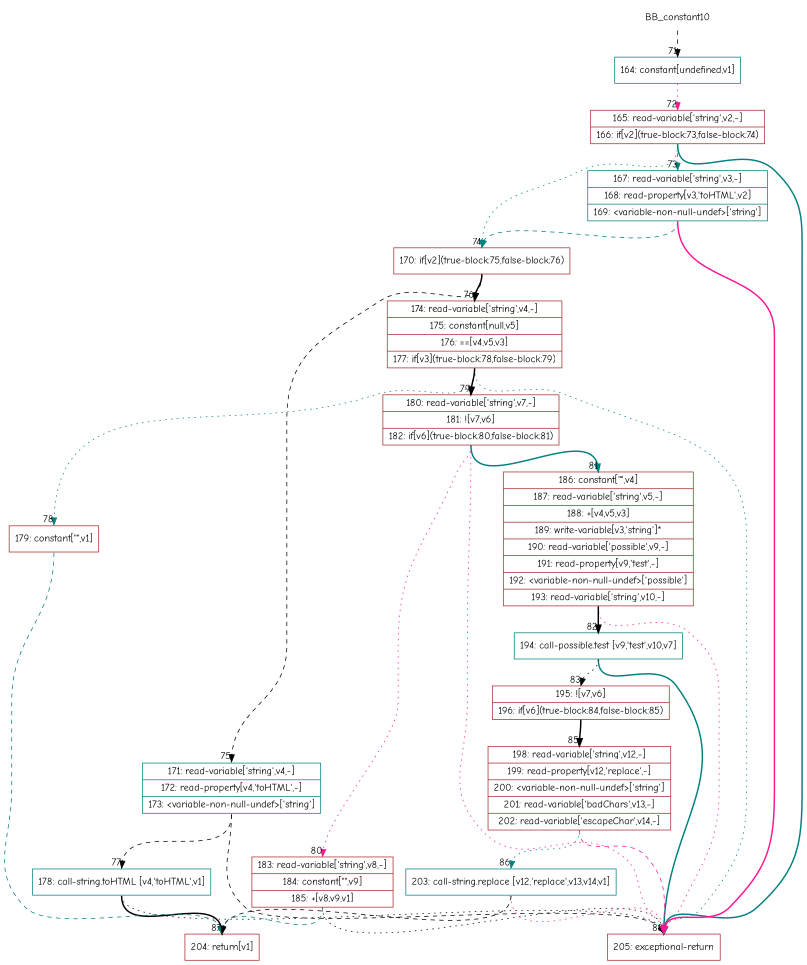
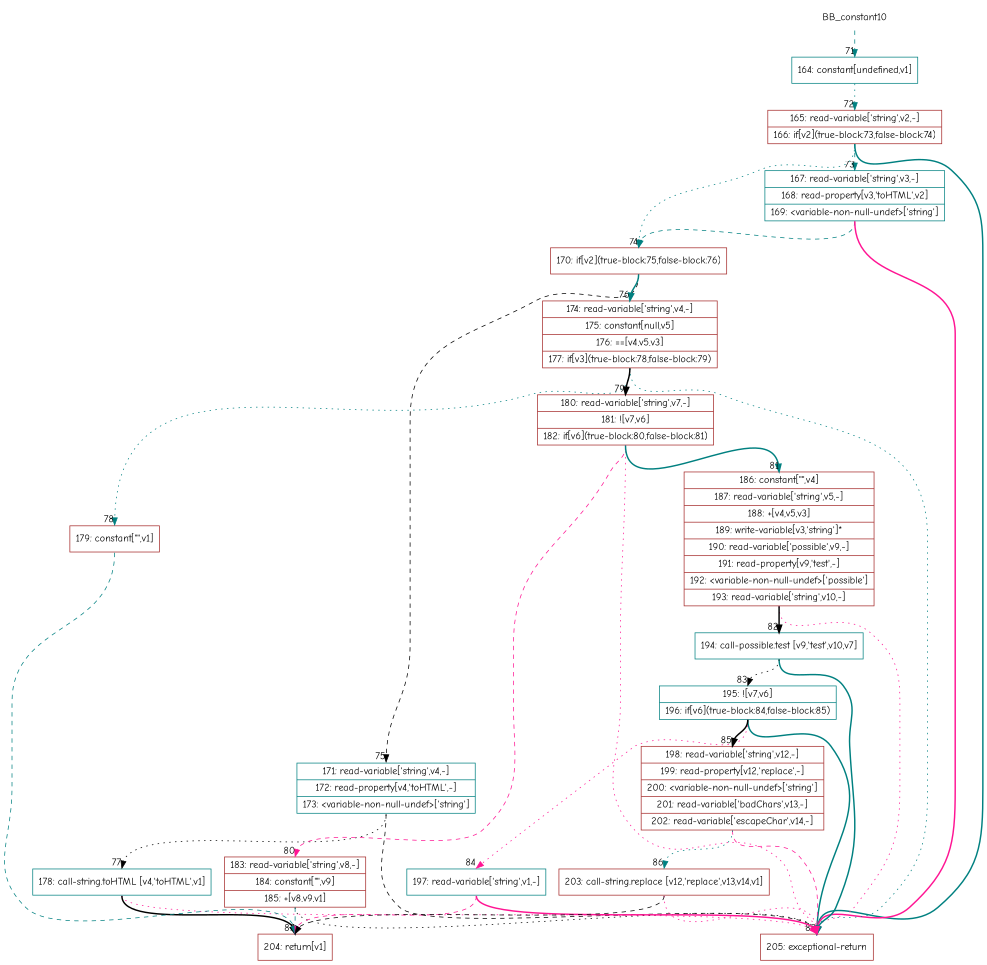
  digraph {
    fontname="Comic Neue"
    rankdir=TD
    node [color=brown fontname="Comic Neue" shape=record]
    edge [color=teal fontname="Comic Neue" headport=n style=dashed tailport=s]
    n1 [color=teal label=BB_constant10 shape=none]
    n2 [color=teal label="{164: constant[undefined,v1]}"]
    n3 [label="{165: read-variable['string',v2,-]|166: if[v2](true-block:73,false-block:74)}"]
    n4 [label="{170: if[v2](true-block:75,false-block:76)}"]
    n5 [color=teal label="{167: read-variable['string',v3,-]|168: read-property[v3,'toHTML',v2]|169: \<variable-non-null-undef\>['string']}"]
    n6 [label="{205: exceptional-return}"]
    n7 [color=teal label="{171: read-variable['string',v4,-]|172: read-property[v4,'toHTML',-]|173: \<variable-non-null-undef\>['string']}"]
    n8 [label="{174: read-variable['string',v4,-]|175: constant[null,v5]|176: ==[v4,v5,v3]|177: if[v3](true-block:78,false-block:79)}"]
    n9 [color=teal label="{178: call-string.toHTML [v4,'toHTML',v1]}"]
    n10 [label="{179: constant[\"\",v1]}"]
    n11 [label="{180: read-variable['string',v7,-]|181: ![v7,v6]|182: if[v6](true-block:80,false-block:81)}"]
    n12 [label="{204: return[v1]}"]
    n13 [label="{183: read-variable['string',v8,-]|184: constant[\"\",v9]|185: +[v8,v9,v1]}"]
    n14 [label="{186: constant[\"\",v4]|187: read-variable['string',v5,-]|188: +[v4,v5,v3]|189: write-variable[v3,'string']*|190: read-variable['possible',v9,-]|191: read-property[v9,'test',-]|192: \<variable-non-null-undef\>['possible']|193: read-variable['string',v10,-]}"]
    n15 [color=teal label="{194: call-possible.test [v9,'test',v10,v7]}"]
-   n16 [label="{195: ![v7,v6]|196: if[v6](true-block:84,false-block:85)}"]
+   n16 [color=teal label="{195: ![v7,v6]|196: if[v6](true-block:84,false-block:85)}"]
+   n17 [color=teal label="{197: read-variable['string',v1,-]}"]
    n18 [label="{198: read-variable['string',v12,-]|199: read-property[v12,'replace',-]|200: \<variable-non-null-undef\>['string']|201: read-variable['badChars',v13,-]|202: read-variable['escapeChar',v14,-]}"]
-   n19 [color=teal label="{203: call-string.replace [v12,'replace',v13,v14,v1]}"]
-   n1 -> n2 [color=black headlabel="    71"]
-   n2 -> n3 [color=deeppink headlabel="      72" style=dotted]
+   n19 [label="{203: call-string.replace [v12,'replace',v13,v14,v1]}"]
+   n1 -> n2 [headlabel="    71"]
+   n2 -> n3 [headlabel="      72" style=dotted]
    n3 -> n4 [headlabel="      74" style=dotted]
    n3 -> n5 [headlabel="      73"]
    n3 -> n6 [headlabel="      88" style=bold]
    n4 -> n7 [color=black headlabel="      75"]
-   n4 -> n8 [color=black headlabel="      76" style=bold]
+   n4 -> n8 [headlabel="      76" style=bold]
    n5 -> n4
    n5 -> n6 [color=deeppink style=bold]
    n7 -> n6 [color=black]
-   n7 -> n9 [color=black headlabel="      77"]
+   n7 -> n9 [color=black headlabel="      77" style=dotted]
    n8 -> n6 [style=dotted]
    n8 -> n10 [headlabel="      78" style=dotted]
    n8 -> n11 [color=black headlabel="      79" style=bold]
-   n9 -> n6 [color=black style=dotted]
+   n9 -> n6 [color=deeppink style=dotted]
    n9 -> n12 [color=black headlabel="      87" style=bold]
    n10 -> n12
    n11 -> n6 [color=deeppink style=dotted]
-   n11 -> n13 [color=deeppink headlabel="      80" style=dotted]
+   n11 -> n13 [color=deeppink headlabel="      80"]
    n11 -> n14 [headlabel="      81" style=bold]
    n13 -> n6 [color=black style=dotted]
    n13 -> n12
    n14 -> n6 [color=deeppink style=dotted]
    n14 -> n15 [color=black headlabel="      82" style=bold]
    n15 -> n6 [style=bold]
    n15 -> n16 [color=black headlabel="      83" style=dotted]
+   n16 -> n6 [style=bold]
+   n16 -> n17 [color=deeppink headlabel="      84" style=dotted]
    n16 -> n18 [color=black headlabel="      85" style=bold]
+   n17 -> n6 [color=deeppink style=bold]
+   n17 -> n12 [color=deeppink]
    n18 -> n6 [color=deeppink]
    n18 -> n19 [headlabel="      86" style=dotted]
    n19 -> n6 [color=deeppink style=dotted]
    n19 -> n12 [color=black]
  }
